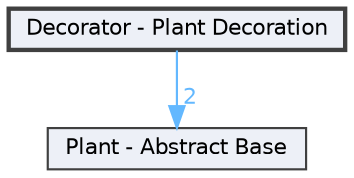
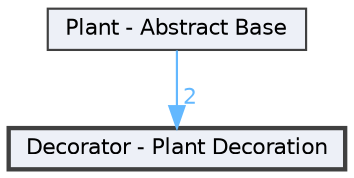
  digraph {
    compound=true
    node [color=grey25 fillcolor="#edf0f7" fontname=Helvetica fontsize=10 shape=box]
    n1 [height=0.2 label="Decorator - Plant Decoration" style="filled,bold" width=0.4]
    n2 [height=0.2 label="Plant - Abstract Base" style=filled width=0.4]
-   n1 -> n2 [color=steelblue1 fontcolor=steelblue1 fontname=Helvetica fontsize=10 headlabel=2 labeldistance=1.5 labelfontname=Helvetica labelfontsize=10]
+   n2 -> n1 [color=steelblue1 fontcolor=steelblue1 fontname=Helvetica fontsize=10 headlabel=2 labeldistance=1.5 labelfontname=Helvetica labelfontsize=10]
  }
